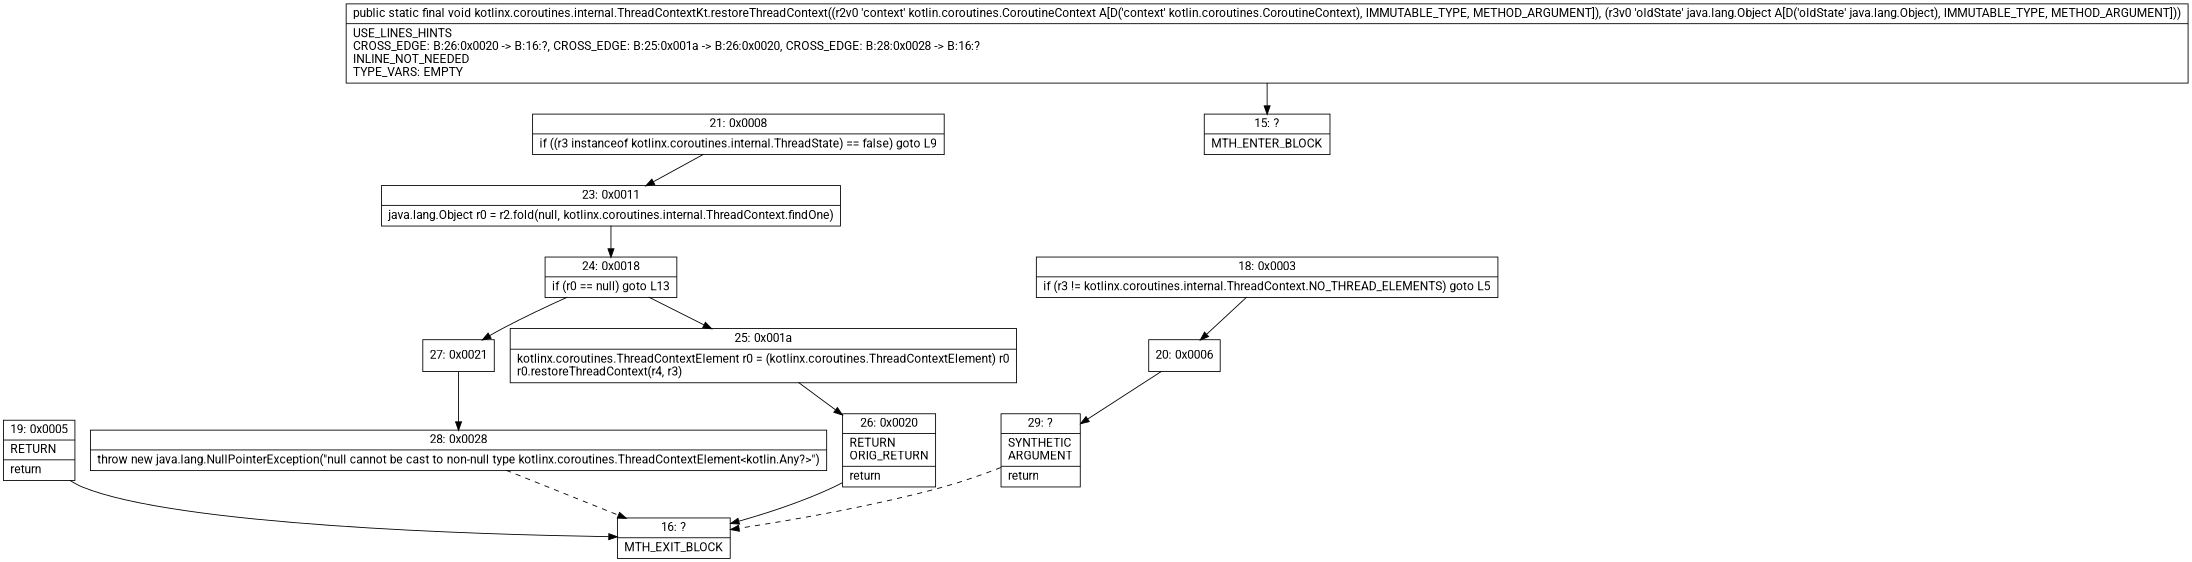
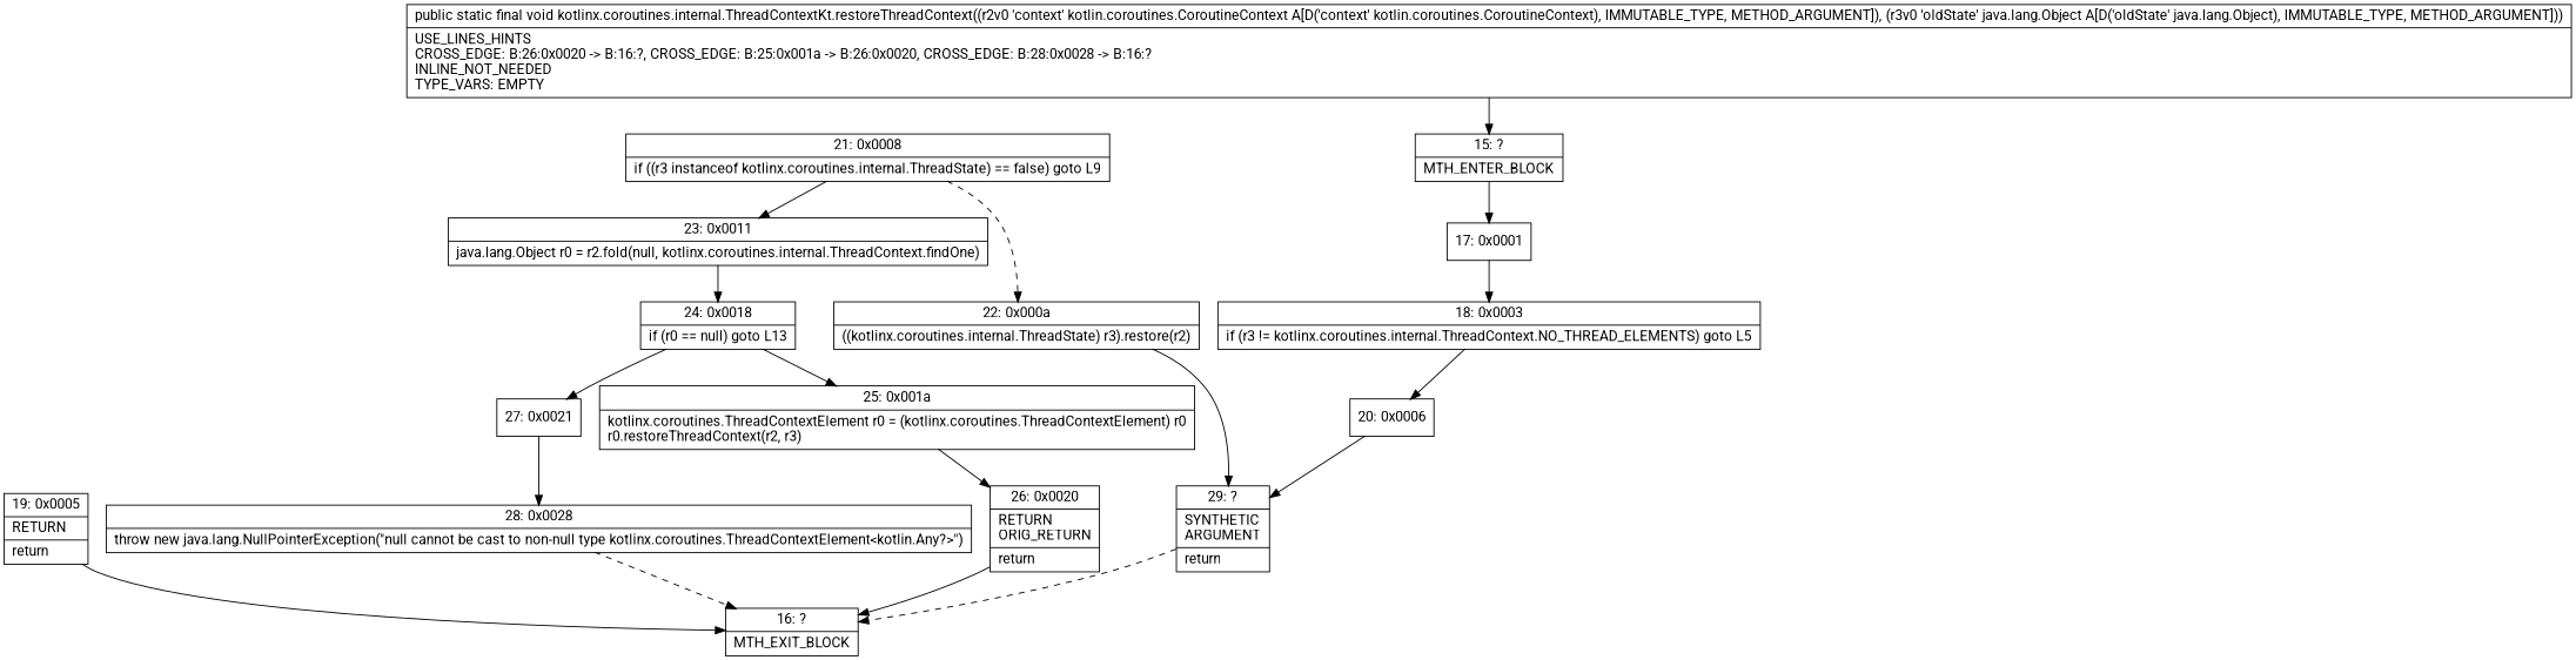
  digraph {
    fontname=Roboto
    node [fontname=Roboto shape=record]
    edge [fontname=Roboto]
    n1 [label="{15\:\ ?|MTH_ENTER_BLOCK\l}"]
+   n2 [label="{17\:\ 0x0001}"]
    n3 [label="{18\:\ 0x0003|if (r3 != kotlinx.coroutines.internal.ThreadContext.NO_THREAD_ELEMENTS) goto L5\l}"]
    n4 [label="{20\:\ 0x0006}"]
    n5 [label="{19\:\ 0x0005|RETURN\l|return\l}"]
    n6 [label="{16\:\ ?|MTH_EXIT_BLOCK\l}"]
    n7 [label="{29\:\ ?|SYNTHETIC\lARGUMENT\l|return\l}"]
    n8 [label="{21\:\ 0x0008|if ((r3 instanceof kotlinx.coroutines.internal.ThreadState) == false) goto L9\l}"]
+   n9 [label="{22\:\ 0x000a|((kotlinx.coroutines.internal.ThreadState) r3).restore(r2)\l}"]
    n10 [label="{23\:\ 0x0011|java.lang.Object r0 = r2.fold(null, kotlinx.coroutines.internal.ThreadContext.findOne)\l}"]
    n11 [label="{24\:\ 0x0018|if (r0 == null) goto L13\l}"]
-   n12 [label="{25\:\ 0x001a|kotlinx.coroutines.ThreadContextElement r0 = (kotlinx.coroutines.ThreadContextElement) r0\lr0.restoreThreadContext(r4, r3)\l}"]
+   n12 [label="{25\:\ 0x001a|kotlinx.coroutines.ThreadContextElement r0 = (kotlinx.coroutines.ThreadContextElement) r0\lr0.restoreThreadContext(r2, r3)\l}"]
    n13 [label="{27\:\ 0x0021}"]
    n14 [label="{26\:\ 0x0020|RETURN\lORIG_RETURN\l|return\l}"]
    n15 [label="{28\:\ 0x0028|throw new java.lang.NullPointerException(\"null cannot be cast to non\-null type kotlinx.coroutines.ThreadContextElement\<kotlin.Any?\>\")\l}"]
    n16 [label="{public static final void kotlinx.coroutines.internal.ThreadContextKt.restoreThreadContext((r2v0 'context' kotlin.coroutines.CoroutineContext A[D('context' kotlin.coroutines.CoroutineContext), IMMUTABLE_TYPE, METHOD_ARGUMENT]), (r3v0 'oldState' java.lang.Object A[D('oldState' java.lang.Object), IMMUTABLE_TYPE, METHOD_ARGUMENT]))  | USE_LINES_HINTS\lCROSS_EDGE: B:26:0x0020 \-\> B:16:?, CROSS_EDGE: B:25:0x001a \-\> B:26:0x0020, CROSS_EDGE: B:28:0x0028 \-\> B:16:?\lINLINE_NOT_NEEDED\lTYPE_VARS: EMPTY\l}"]
+   n1 -> n2
+   n2 -> n3
    n3 -> n4
    n4 -> n7
    n5 -> n6
    n7 -> n6 [style=dashed]
+   n8 -> n9 [style=dashed]
    n8 -> n10
+   n9 -> n7
    n10 -> n11
    n11 -> n12 [style=solid]
    n11 -> n13
    n12 -> n14
    n13 -> n15
    n14 -> n6
    n15 -> n6 [style=dashed]
    n16 -> n1
  }
